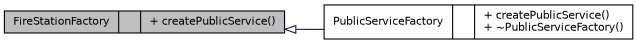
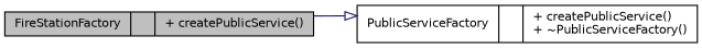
  digraph {
    rankdir=LR
    node [color=black fontname=Helvetica fontsize=10 shape=record style=filled]
    n1 [fillcolor=grey75 fontcolor=black height=0.2 label="{FireStationFactory\n||+ createPublicService()\l}" width=0.4]
    n2 [fillcolor=white height=0.2 label="{PublicServiceFactory\n||+ createPublicService()\l+ ~PublicServiceFactory()\l}" width=0.4]
-   n1 -> n2 [arrowtail=onormal color=midnightblue dir=back fontname=Helvetica fontsize=10 labelfontname=Helvetica labelfontsize=10 style=solid]
+   n2 -> n1 [arrowtail=onormal color=midnightblue dir=back fontname=Helvetica fontsize=10 labelfontname=Helvetica labelfontsize=10 style=solid]
  }
